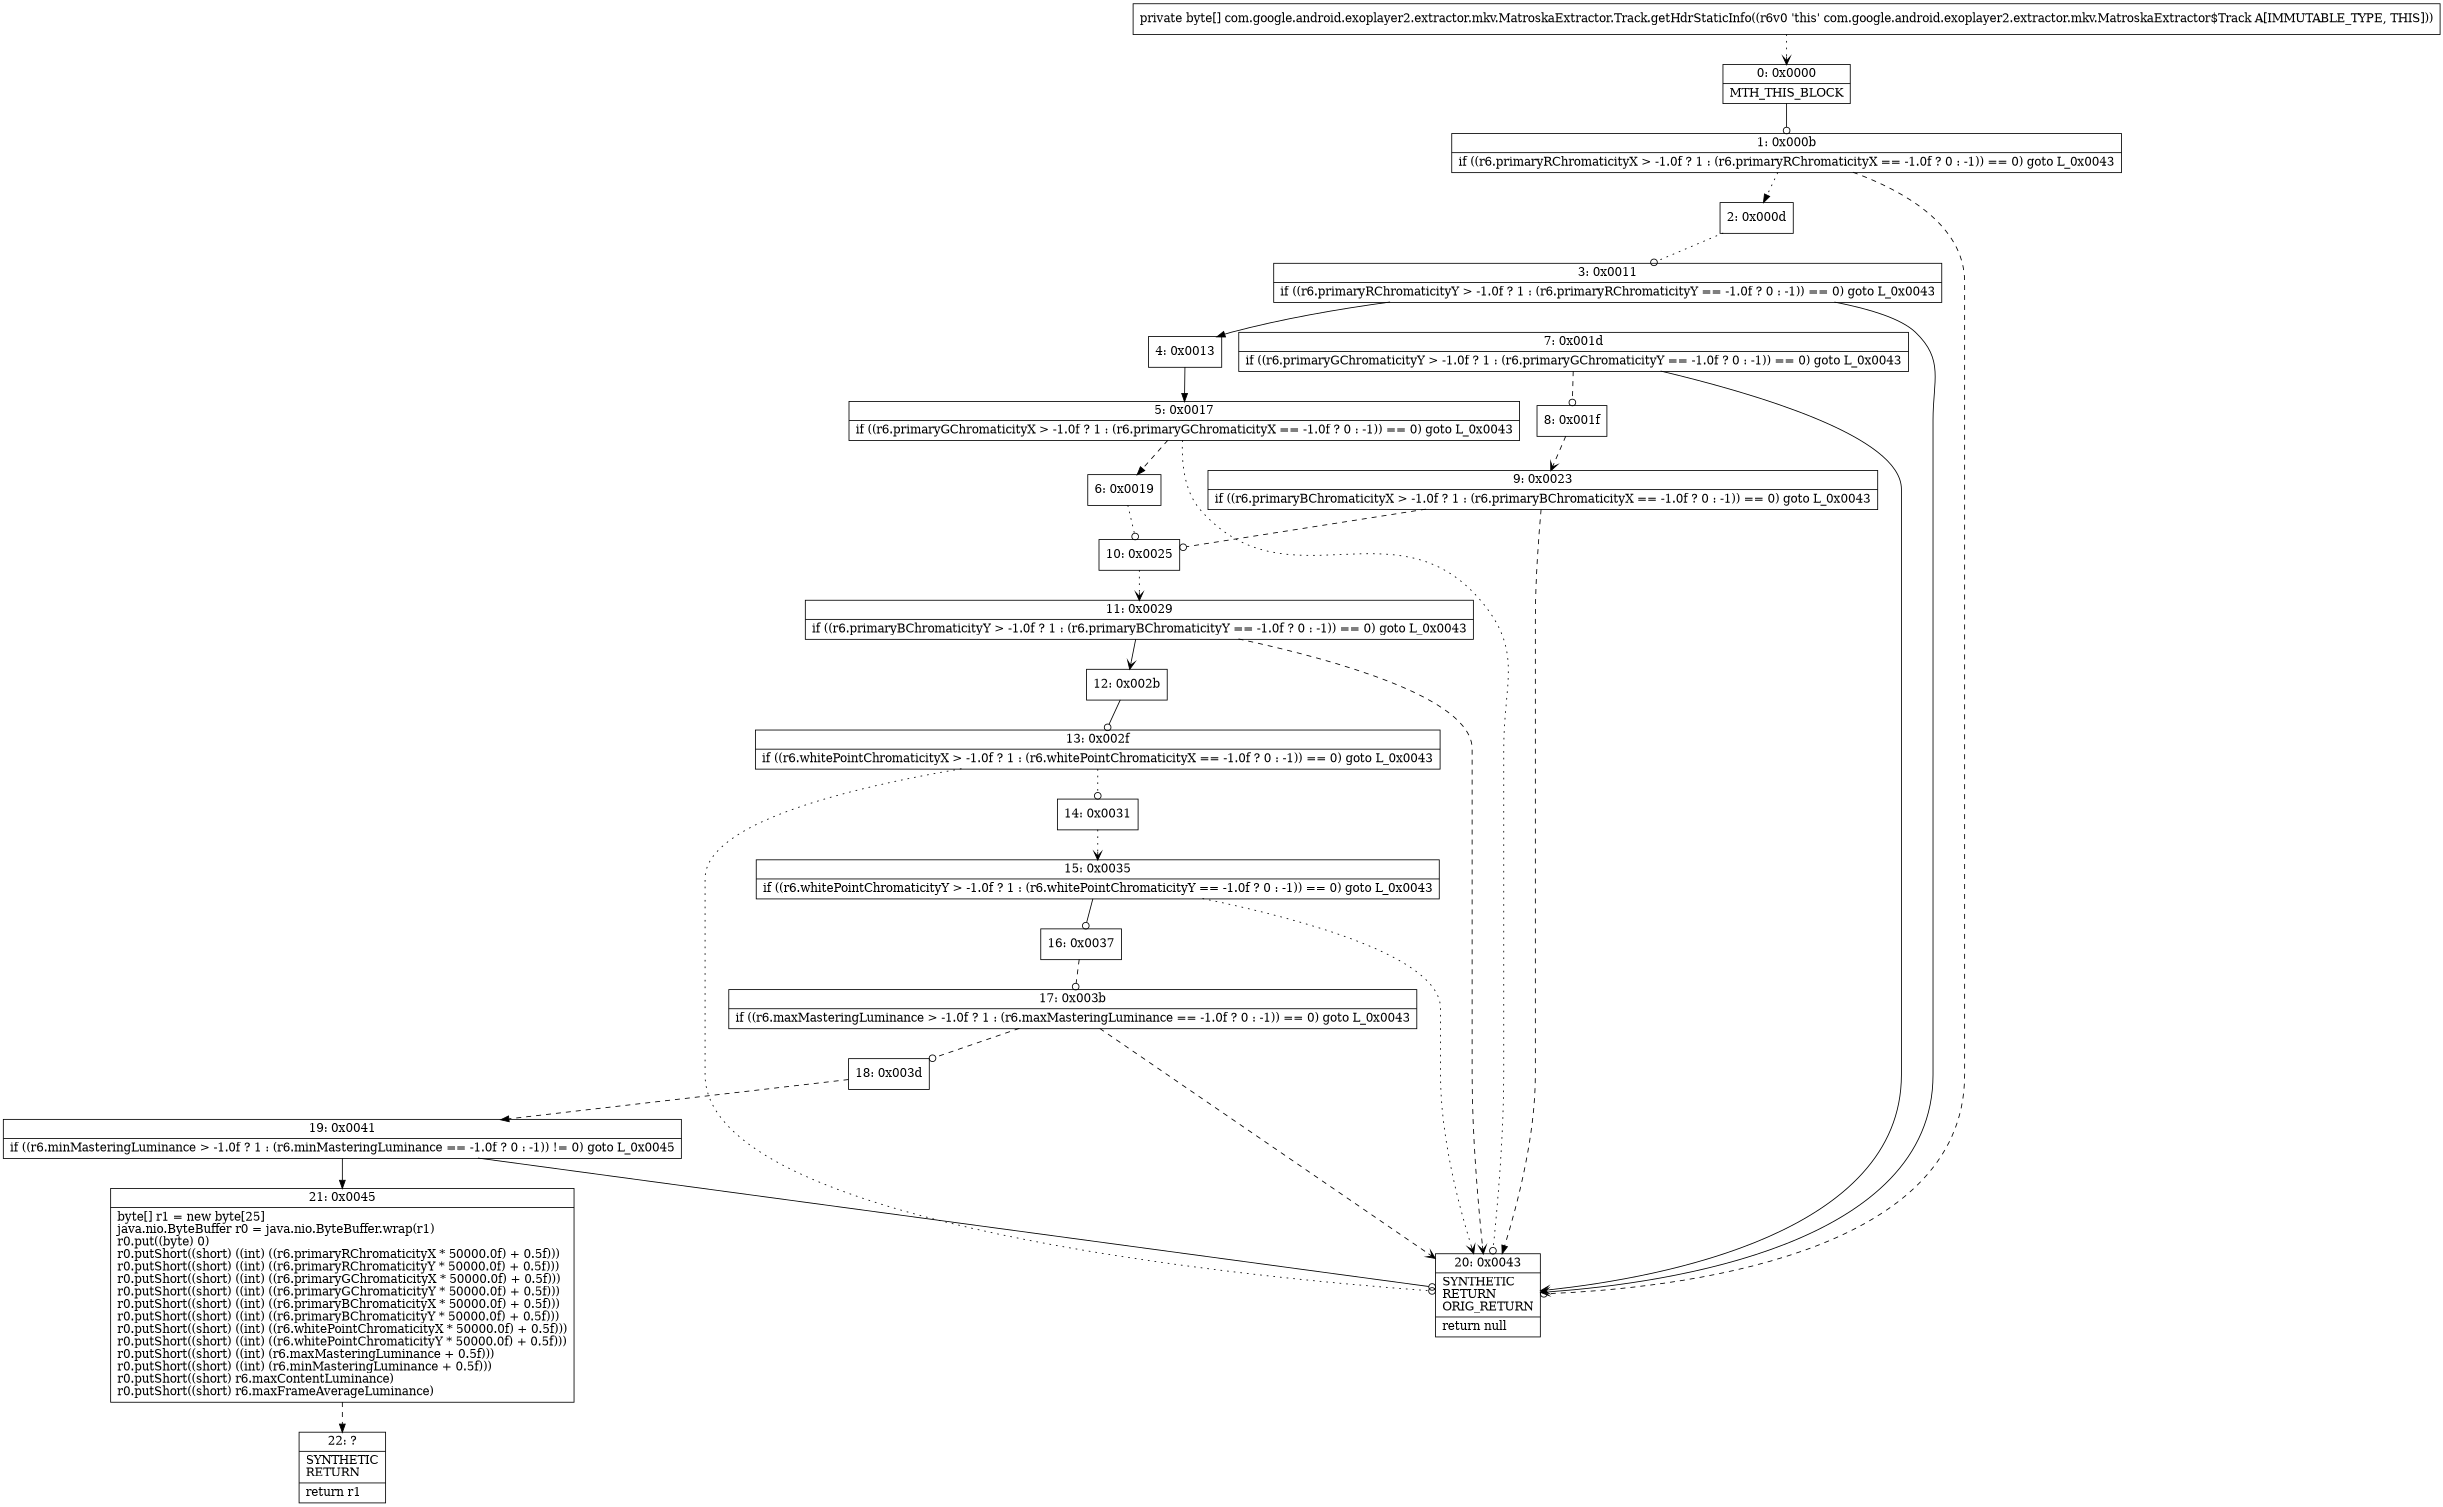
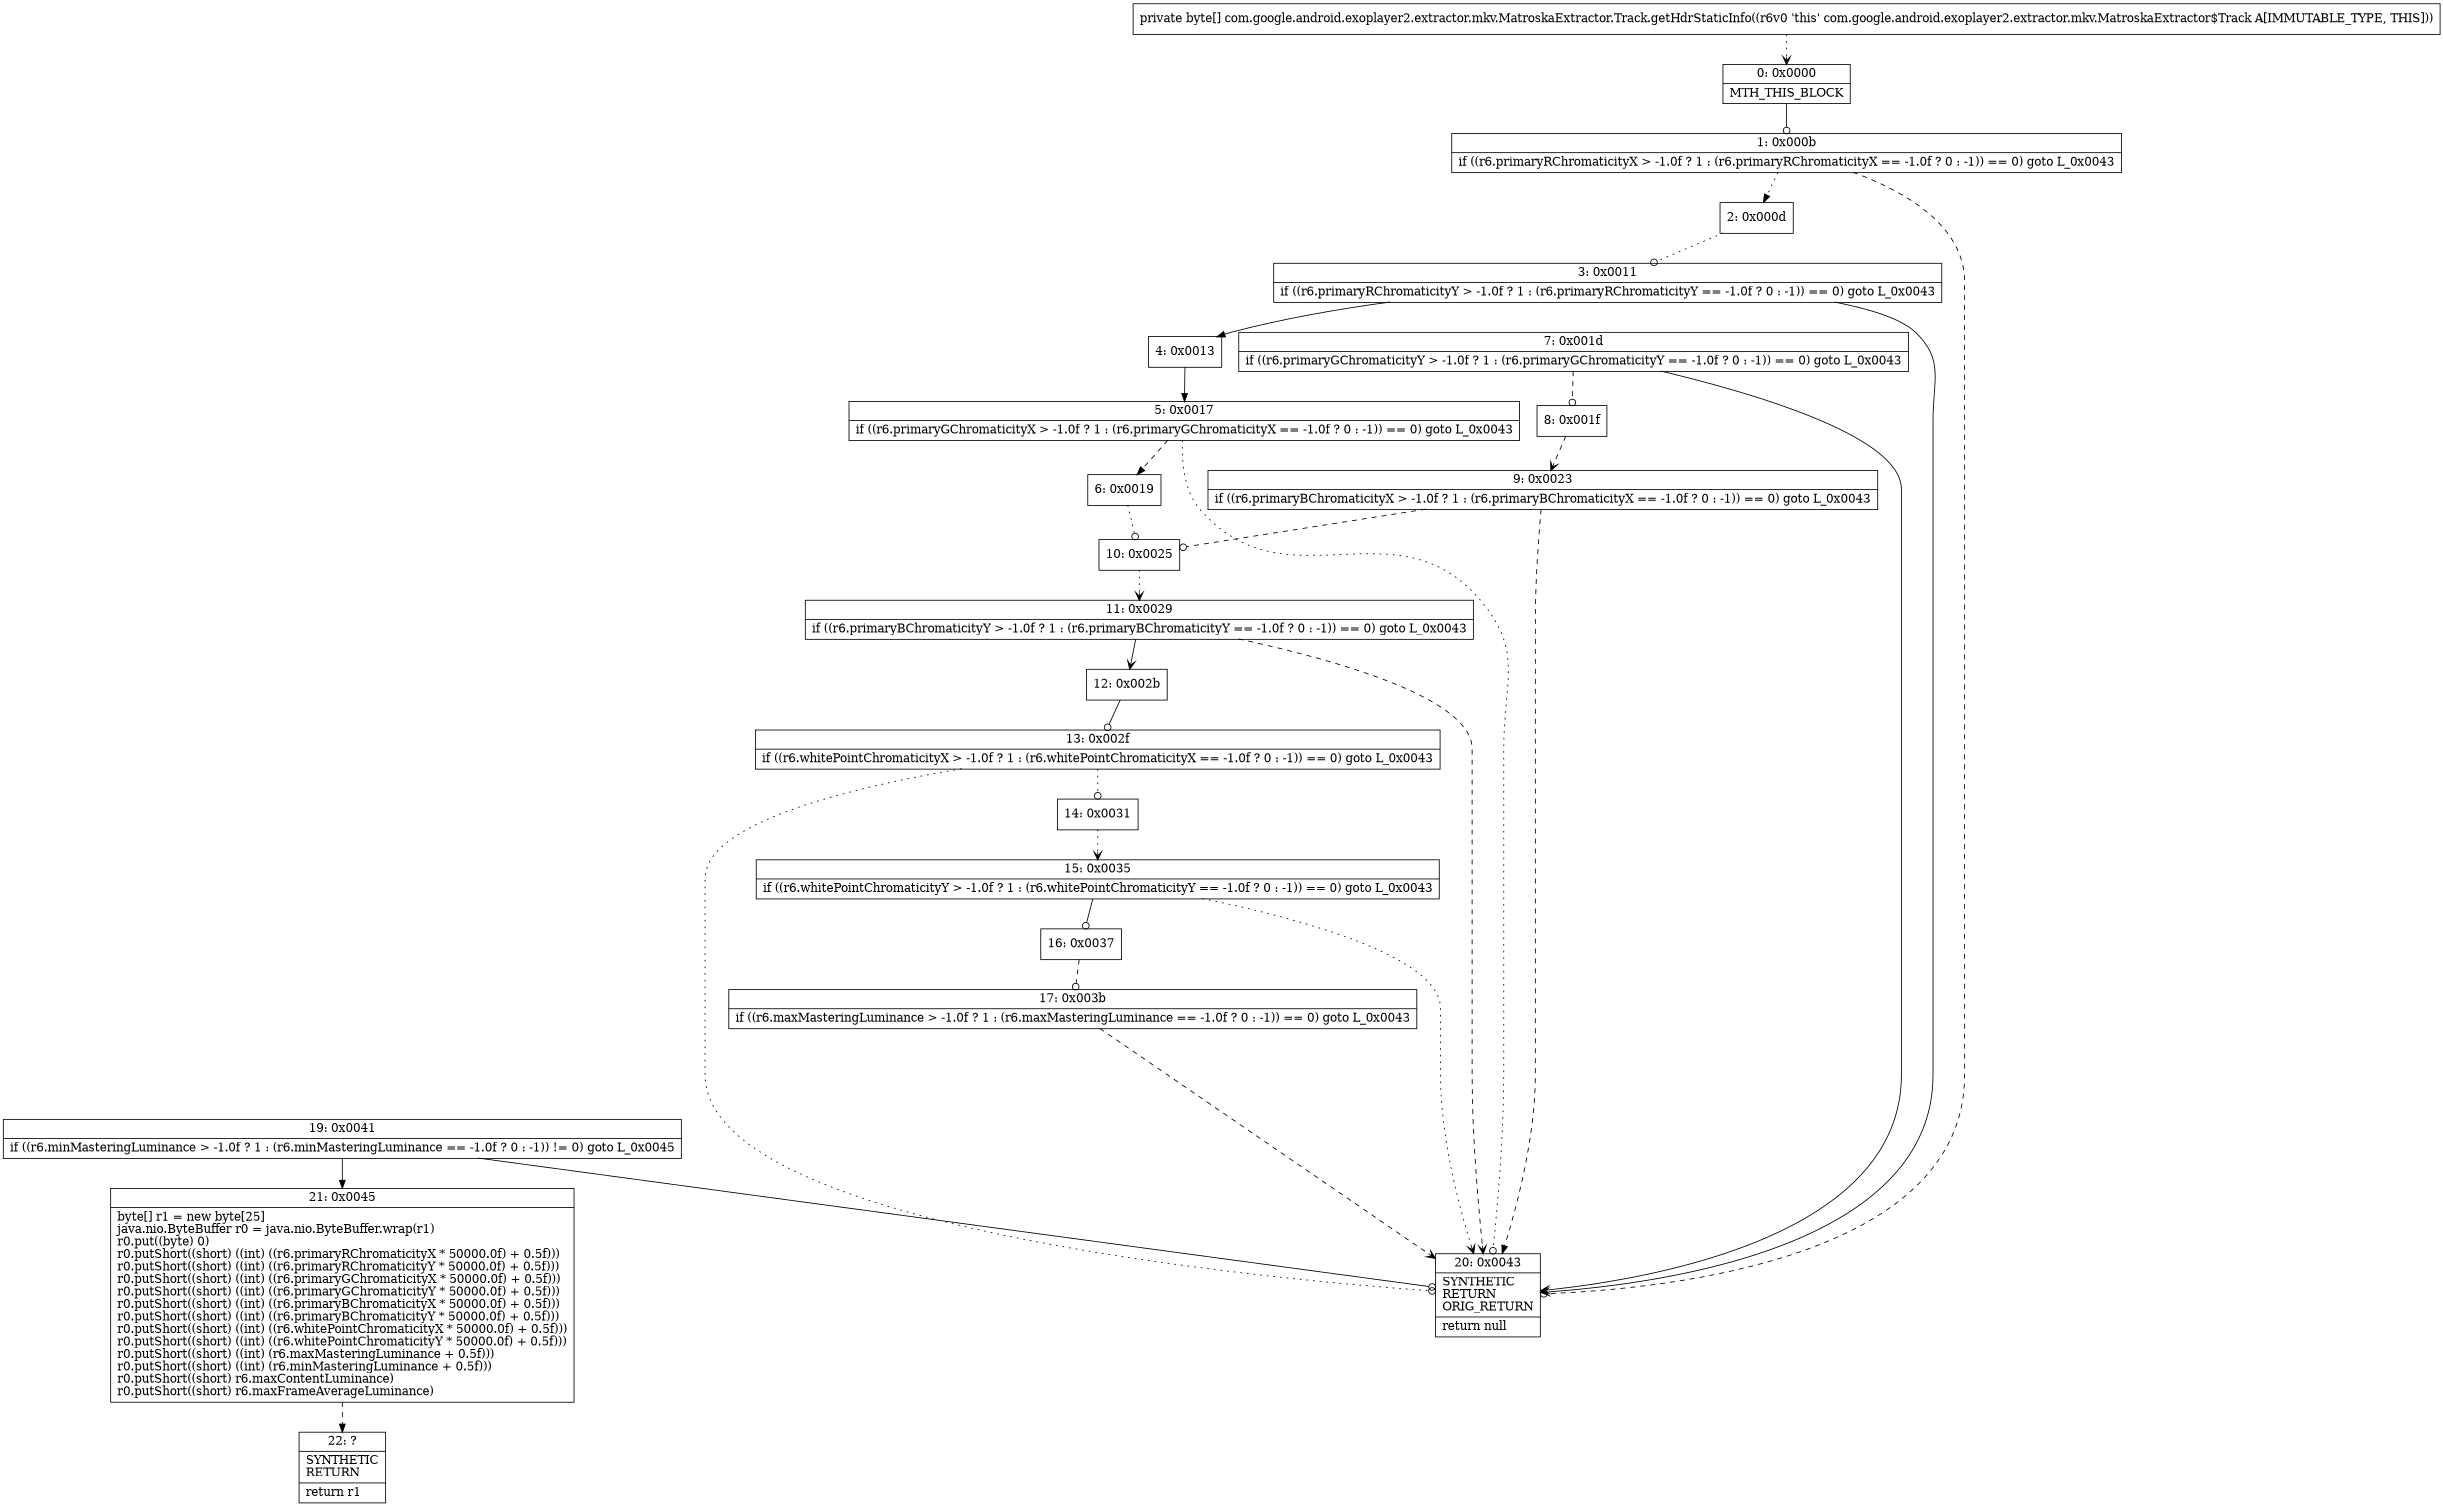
  digraph {
    node [shape=record]
    edge [arrowhead=odot style=dashed]
    n1 [label="{0\:\ 0x0000|MTH_THIS_BLOCK\l}"]
    n2 [label="{1\:\ 0x000b|if ((r6.primaryRChromaticityX \> \-1.0f ? 1 : (r6.primaryRChromaticityX == \-1.0f ? 0 : \-1)) == 0) goto L_0x0043\l}"]
    n3 [label="{2\:\ 0x000d}"]
    n4 [label="{20\:\ 0x0043|SYNTHETIC\lRETURN\lORIG_RETURN\l|return null\l}"]
    n5 [label="{3\:\ 0x0011|if ((r6.primaryRChromaticityY \> \-1.0f ? 1 : (r6.primaryRChromaticityY == \-1.0f ? 0 : \-1)) == 0) goto L_0x0043\l}"]
    n6 [label="{4\:\ 0x0013}"]
    n7 [label="{5\:\ 0x0017|if ((r6.primaryGChromaticityX \> \-1.0f ? 1 : (r6.primaryGChromaticityX == \-1.0f ? 0 : \-1)) == 0) goto L_0x0043\l}"]
    n8 [label="{6\:\ 0x0019}"]
    n9 [label="{10\:\ 0x0025}"]
    n10 [label="{7\:\ 0x001d|if ((r6.primaryGChromaticityY \> \-1.0f ? 1 : (r6.primaryGChromaticityY == \-1.0f ? 0 : \-1)) == 0) goto L_0x0043\l}"]
    n11 [label="{8\:\ 0x001f}"]
    n12 [label="{9\:\ 0x0023|if ((r6.primaryBChromaticityX \> \-1.0f ? 1 : (r6.primaryBChromaticityX == \-1.0f ? 0 : \-1)) == 0) goto L_0x0043\l}"]
    n13 [label="{11\:\ 0x0029|if ((r6.primaryBChromaticityY \> \-1.0f ? 1 : (r6.primaryBChromaticityY == \-1.0f ? 0 : \-1)) == 0) goto L_0x0043\l}"]
    n14 [label="{12\:\ 0x002b}"]
    n15 [label="{13\:\ 0x002f|if ((r6.whitePointChromaticityX \> \-1.0f ? 1 : (r6.whitePointChromaticityX == \-1.0f ? 0 : \-1)) == 0) goto L_0x0043\l}"]
    n16 [label="{14\:\ 0x0031}"]
    n17 [label="{15\:\ 0x0035|if ((r6.whitePointChromaticityY \> \-1.0f ? 1 : (r6.whitePointChromaticityY == \-1.0f ? 0 : \-1)) == 0) goto L_0x0043\l}"]
    n18 [label="{16\:\ 0x0037}"]
    n19 [label="{17\:\ 0x003b|if ((r6.maxMasteringLuminance \> \-1.0f ? 1 : (r6.maxMasteringLuminance == \-1.0f ? 0 : \-1)) == 0) goto L_0x0043\l}"]
-   n20 [label="{18\:\ 0x003d}"]
    n21 [label="{19\:\ 0x0041|if ((r6.minMasteringLuminance \> \-1.0f ? 1 : (r6.minMasteringLuminance == \-1.0f ? 0 : \-1)) != 0) goto L_0x0045\l}"]
    n22 [label="{21\:\ 0x0045|byte[] r1 = new byte[25]\ljava.nio.ByteBuffer r0 = java.nio.ByteBuffer.wrap(r1)\lr0.put((byte) 0)\lr0.putShort((short) ((int) ((r6.primaryRChromaticityX * 50000.0f) + 0.5f)))\lr0.putShort((short) ((int) ((r6.primaryRChromaticityY * 50000.0f) + 0.5f)))\lr0.putShort((short) ((int) ((r6.primaryGChromaticityX * 50000.0f) + 0.5f)))\lr0.putShort((short) ((int) ((r6.primaryGChromaticityY * 50000.0f) + 0.5f)))\lr0.putShort((short) ((int) ((r6.primaryBChromaticityX * 50000.0f) + 0.5f)))\lr0.putShort((short) ((int) ((r6.primaryBChromaticityY * 50000.0f) + 0.5f)))\lr0.putShort((short) ((int) ((r6.whitePointChromaticityX * 50000.0f) + 0.5f)))\lr0.putShort((short) ((int) ((r6.whitePointChromaticityY * 50000.0f) + 0.5f)))\lr0.putShort((short) ((int) (r6.maxMasteringLuminance + 0.5f)))\lr0.putShort((short) ((int) (r6.minMasteringLuminance + 0.5f)))\lr0.putShort((short) r6.maxContentLuminance)\lr0.putShort((short) r6.maxFrameAverageLuminance)\l}"]
    n23 [label="{22\:\ ?|SYNTHETIC\lRETURN\l|return r1\l}"]
    n24 [label="{private byte[] com.google.android.exoplayer2.extractor.mkv.MatroskaExtractor.Track.getHdrStaticInfo((r6v0 'this' com.google.android.exoplayer2.extractor.mkv.MatroskaExtractor$Track A[IMMUTABLE_TYPE, THIS])) }"]
    n1 -> n2 [style=solid]
    n2 -> n3 [arrowhead=normal style=dotted]
    n2 -> n4
    n3 -> n5 [style=dotted]
    n5 -> n4 [arrowhead=vee style=solid]
    n5 -> n6 [arrowhead=normal style=solid]
    n6 -> n7 [arrowhead=normal style=solid]
    n7 -> n4 [style=dotted]
    n7 -> n8 [arrowhead=normal]
    n8 -> n9 [style=dotted]
    n9 -> n13 [arrowhead=vee style=dotted]
    n10 -> n4 [arrowhead=vee style=solid]
    n10 -> n11
    n11 -> n12 [arrowhead=vee]
    n12 -> n4 [arrowhead=normal]
    n12 -> n9
    n13 -> n4 [arrowhead=vee]
    n13 -> n14 [arrowhead=vee style=solid]
    n14 -> n15 [style=solid]
    n15 -> n4 [style=dotted]
    n15 -> n16 [style=dotted]
    n16 -> n17 [arrowhead=vee style=dotted]
    n17 -> n4 [arrowhead=vee style=dotted]
    n17 -> n18 [style=solid]
    n18 -> n19
    n19 -> n4 [arrowhead=vee]
-   n19 -> n20
-   n20 -> n21 [arrowhead=normal]
    n21 -> n4 [style=solid]
    n21 -> n22 [arrowhead=normal style=solid]
    n22 -> n23 [arrowhead=normal]
    n24 -> n1 [arrowhead=vee style=dotted]
  }
